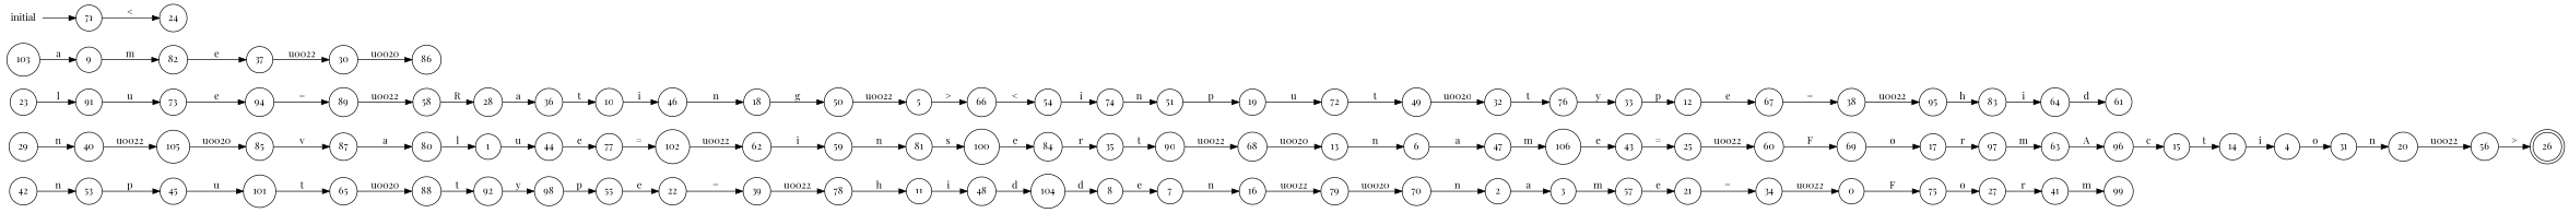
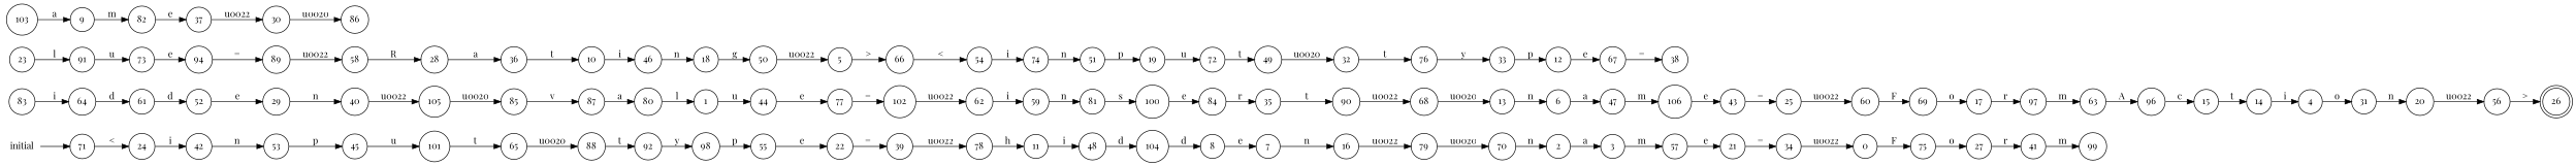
  digraph {
    fontname="Playfair Display"
    rankdir=LR
    node [fontname="Playfair Display" shape=circle]
    edge [fontname="Playfair Display"]
    0
    75
    27
    41
    1
    44
    77
    102
    2
    3
    57
    21
    34
    4
    31
    20
    56
    5
    66
    54
    74
    6
    47
    106
    43
    7
    16
    79
    70
    8
    9
    82
    37
    30
    10
    46
    18
    50
    11
    48
    104
    12
    67
    38
-   95
    13
    14
    15
    17
    97
    63
    96
    19
    72
    49
    32
    26 [shape=doublecircle]
    22
    39
    78
    23
    91
    73
    94
    24
    42
    53
    45
    25
    60
    69
    99
    28
    36
    29
    40
    105
    85
    86
    76
    33
    35
    90
    68
    83
    64
    87
    103
    101
    62
    65
    88
    51
+   52
    55
    58
    59
    81
    100
    84
    61
    92
    98
    71
    initial [shape=plaintext]
    89
    80
    0 -> 75 [label=F]
    75 -> 27 [label=o]
    27 -> 41 [label=r]
    41 -> 99 [label=m]
    1 -> 44 [label=u]
    44 -> 77 [label=e]
    77 -> 102 [label="="]
    102 -> 62 [label="\u0022"]
    2 -> 3 [label=a]
    3 -> 57 [label=m]
    57 -> 21 [label=e]
    21 -> 34 [label="="]
    34 -> 0 [label="\u0022"]
    4 -> 31 [label=o]
    31 -> 20 [label=n]
    20 -> 56 [label="\u0022"]
    56 -> 26 [label=">"]
    5 -> 66 [label=">"]
    66 -> 54 [label="<"]
    54 -> 74 [label=i]
    74 -> 51 [label=n]
    6 -> 47 [label=a]
    47 -> 106 [label=m]
    106 -> 43 [label=e]
    43 -> 25 [label="="]
    7 -> 16 [label=n]
    16 -> 79 [label="\u0022"]
    79 -> 70 [label="\u0020"]
    70 -> 2 [label=n]
    8 -> 7 [label=e]
    9 -> 82 [label=m]
    82 -> 37 [label=e]
    37 -> 30 [label="\u0022"]
    30 -> 86 [label="\u0020"]
    10 -> 46 [label=i]
    46 -> 18 [label=n]
    18 -> 50 [label=g]
    50 -> 5 [label="\u0022"]
    11 -> 48 [label=i]
    48 -> 104 [label=d]
    104 -> 8 [label=d]
    12 -> 67 [label=e]
    67 -> 38 [label="="]
-   38 -> 95 [label="\u0022"]
-   95 -> 83 [label=h]
    13 -> 6 [label=n]
    14 -> 4 [label=i]
    15 -> 14 [label=t]
    17 -> 97 [label=r]
    97 -> 63 [label=m]
    63 -> 96 [label=A]
    96 -> 15 [label=c]
    19 -> 72 [label=u]
    72 -> 49 [label=t]
    49 -> 32 [label="\u0020"]
    32 -> 76 [label=t]
    22 -> 39 [label="="]
    39 -> 78 [label="\u0022"]
    78 -> 11 [label=h]
    23 -> 91 [label=l]
    91 -> 73 [label=u]
    73 -> 94 [label=e]
    94 -> 89 [label="="]
+   24 -> 42 [label=i]
    42 -> 53 [label=n]
    53 -> 45 [label=p]
    45 -> 101 [label=u]
    25 -> 60 [label="\u0022"]
    60 -> 69 [label=F]
    69 -> 17 [label=o]
    28 -> 36 [label=a]
    36 -> 10 [label=t]
    29 -> 40 [label=n]
    40 -> 105 [label="\u0022"]
    105 -> 85 [label="\u0020"]
    85 -> 87 [label=v]
    76 -> 33 [label=y]
    33 -> 12 [label=p]
    35 -> 90 [label=t]
    90 -> 68 [label="\u0022"]
    68 -> 13 [label="\u0020"]
    83 -> 64 [label=i]
    64 -> 61 [label=d]
    87 -> 80 [label=a]
    103 -> 9 [label=a]
    101 -> 65 [label=t]
    62 -> 59 [label=i]
    65 -> 88 [label="\u0020"]
    88 -> 92 [label=t]
    51 -> 19 [label=p]
+   52 -> 29 [label=e]
    55 -> 22 [label=e]
    58 -> 28 [label=R]
    59 -> 81 [label=n]
    81 -> 100 [label=s]
    100 -> 84 [label=e]
    84 -> 35 [label=r]
+   61 -> 52 [label=d]
    92 -> 98 [label=y]
    98 -> 55 [label=p]
    71 -> 24 [label="<"]
    initial -> 71
    89 -> 58 [label="\u0022"]
    80 -> 1 [label=l]
  }
